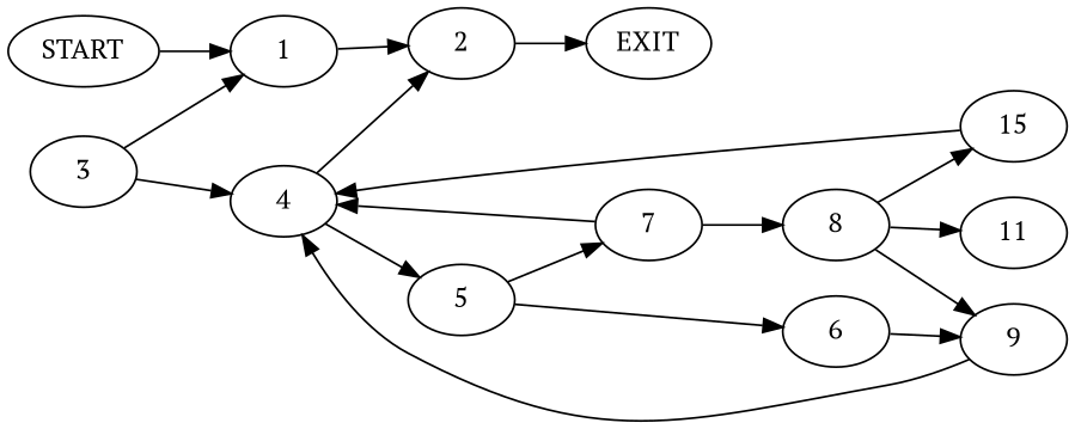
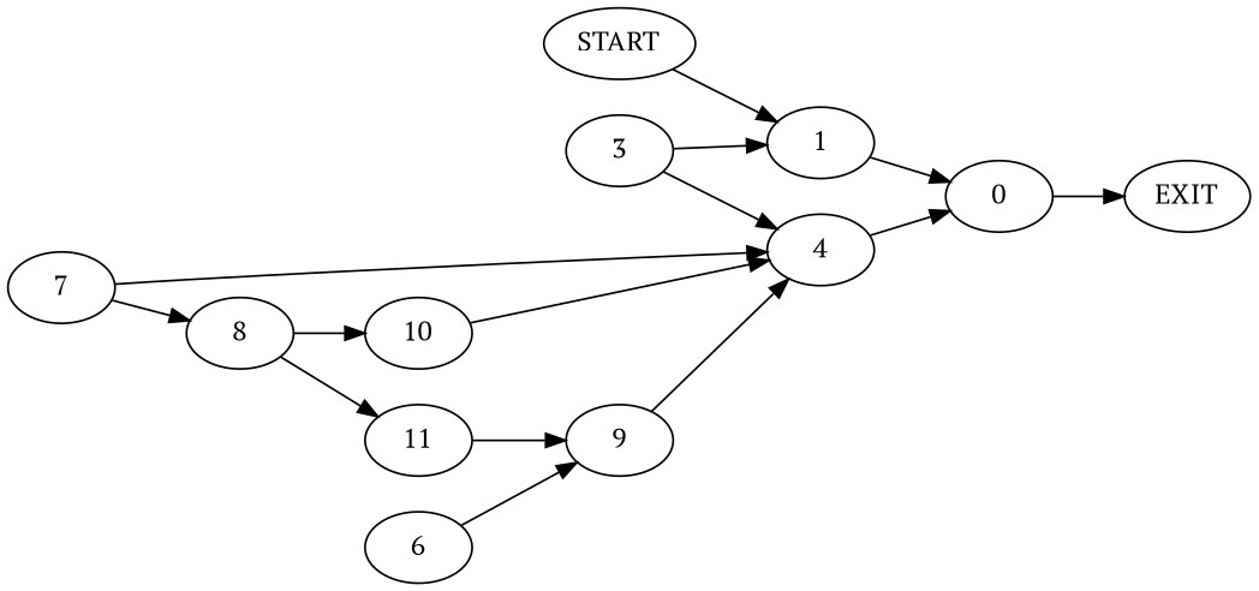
  digraph {
    fontname="PT Serif"
    rankdir=LR
    node [fontname="PT Serif"]
    edge [fontname="PT Serif"]
    n1 [label=START]
    1
-   2
+   2 [label=0]
    n4 [label=EXIT]
    3
    4
-   5
    6
    7
    9
    8
-   10 [label=15]
+   10
    11
    n1 -> 1
    1 -> 2
    2 -> n4
    3 -> 1
    3 -> 4
    4 -> 2
-   4 -> 5
-   5 -> 6
-   5 -> 7
    6 -> 9
    7 -> 4
    7 -> 8
    9 -> 4
    8 -> 10
    8 -> 11
    10 -> 4
-   8 -> 9
+   11 -> 9
  }
